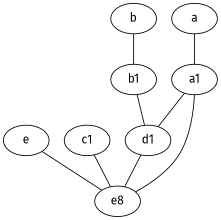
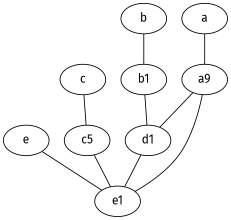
  graph {
    fontname="Fira Sans"
    node [fontname="Fira Sans" labelfontsize=50]
    edge [fontname="Fira Sans"]
    e
-   e1 [label=e8]
-   c1
+   e1
+   c
+   c1 [label=c5]
    a
-   a1
+   a1 [label=a9]
    d1
    b
    b1
    e -- e1
+   c -- c1
    c1 -- e1
    a -- a1
    a1 -- e1
    a1 -- d1
    d1 -- e1
    b -- b1
    b1 -- d1
  }
